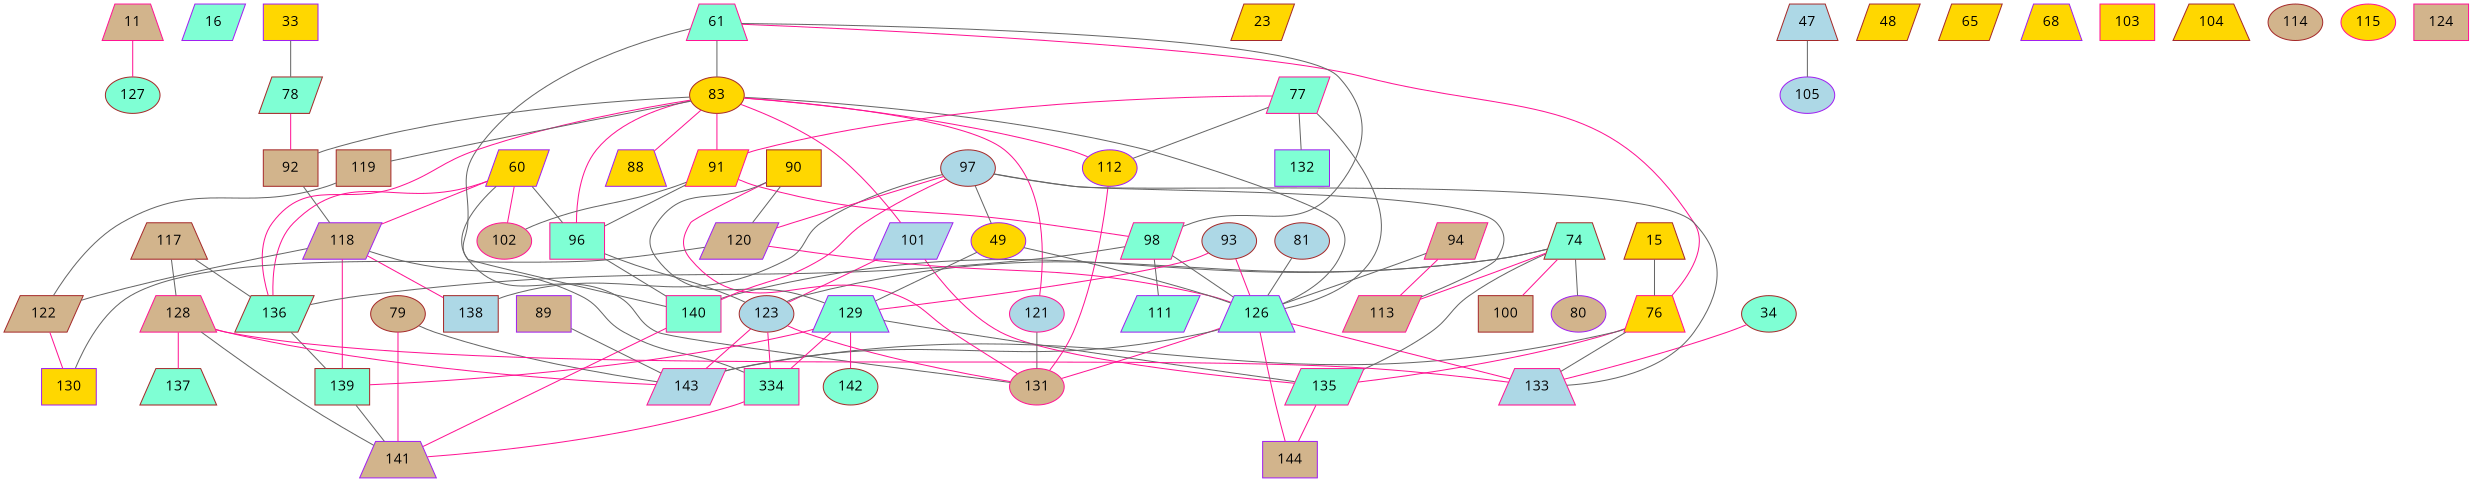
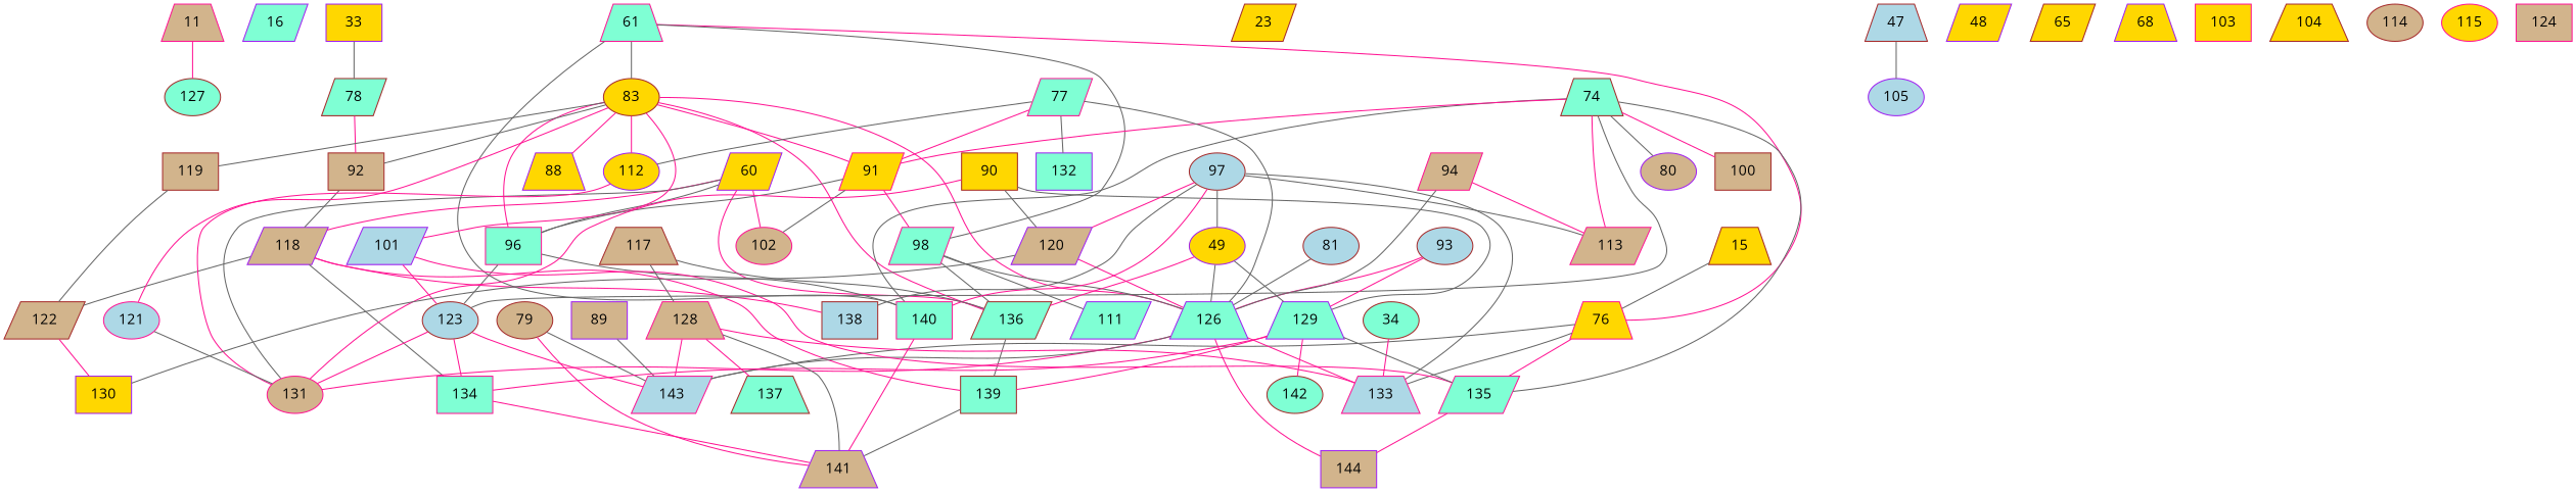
  graph {
    fontname="Open Sans"
    node [color=brown fillcolor=tan fontname="Open Sans" shape=parallelogram style=filled]
    edge [color=gray40 fontname="Open Sans"]
    11 [color=deeppink shape=trapezium]
    127 [fillcolor=aquamarine shape=ellipse]
    16 [color=purple fillcolor=aquamarine]
    60 [color=purple fillcolor=gold super="+29"]
    136 [fillcolor=aquamarine super="+106"]
    96 [color=deeppink fillcolor=aquamarine shape=box super="+84"]
    102 [color=deeppink shape=ellipse]
    118 [color=purple super="+116+21"]
    131 [color=deeppink shape=ellipse super="+1+109+110"]
    23 [fillcolor=gold]
    n11 [fillcolor=gold label=15 shape=trapezium]
    76 [color=deeppink fillcolor=gold shape=trapezium]
    133 [color=deeppink fillcolor=lightblue shape=trapezium super="+86"]
    135 [color=deeppink fillcolor=aquamarine super="+63"]
    143 [color=deeppink fillcolor=lightblue super="+125+54"]
    33 [color=purple fillcolor=gold shape=box]
    78 [fillcolor=aquamarine]
    92 [shape=box]
    34 [fillcolor=aquamarine shape=ellipse]
    139 [fillcolor=aquamarine shape=box super="+85"]
    47 [fillcolor=lightblue shape=trapezium]
    105 [color=purple fillcolor=lightblue shape=ellipse]
-   48 [fillcolor=gold]
+   48 [color=purple fillcolor=gold]
    140 [color=deeppink fillcolor=aquamarine shape=box super="+9+20+70"]
    123 [fillcolor=lightblue shape=ellipse super="+28+95"]
    138 [fillcolor=lightblue shape=box]
    122
-   134 [color=deeppink fillcolor=aquamarine shape=box super="+10" label=334]
+   134 [color=deeppink fillcolor=aquamarine shape=box super="+10"]
    61 [color=deeppink fillcolor=aquamarine shape=trapezium super="+3+27"]
    83 [fillcolor=gold shape=ellipse super="+35+41+58+72"]
    98 [color=deeppink fillcolor=aquamarine super="+6+17"]
    91 [color=deeppink fillcolor=gold super="+52"]
    112 [color=purple fillcolor=gold shape=ellipse super="+62"]
    126 [color=purple fillcolor=aquamarine shape=trapezium super="+37+43+107"]
    88 [color=purple fillcolor=gold shape=trapezium]
    101 [color=purple fillcolor=lightblue super="+69+66"]
    119 [shape=box]
    121 [color=deeppink fillcolor=lightblue shape=ellipse super="+8"]
    111 [color=purple fillcolor=aquamarine]
    141 [color=purple shape=trapezium]
    65 [fillcolor=gold]
    68 [color=purple fillcolor=gold shape=trapezium]
    74 [fillcolor=aquamarine shape=trapezium super="+55"]
    80 [color=purple shape=ellipse]
    100 [shape=box]
    113 [color=deeppink super="+75"]
    144 [color=purple shape=box super="+22"]
    77 [color=deeppink fillcolor=aquamarine]
    132 [color=purple fillcolor=aquamarine shape=box]
    79 [shape=ellipse super="+57+59"]
    81 [fillcolor=lightblue shape=ellipse]
    89 [color=purple shape=box]
    90 [fillcolor=gold shape=box super="+82"]
    120 [color=purple super="+49+51"]
    129 [color=purple fillcolor=aquamarine shape=trapezium super="+87+42"]
    130 [color=purple fillcolor=gold shape=box]
    142 [fillcolor=aquamarine shape=ellipse]
    93 [fillcolor=lightblue shape=ellipse super="+73"]
    94 [color=deeppink super="+40"]
    97 [fillcolor=lightblue shape=ellipse super="+64"]
    n61 [color=purple fillcolor=gold label=49 shape=ellipse]
    103 [color=deeppink fillcolor=gold shape=box]
    104 [fillcolor=gold shape=trapezium]
    114 [shape=ellipse]
    115 [color=deeppink fillcolor=gold shape=ellipse]
    117 [shape=trapezium super="+71"]
    128 [color=deeppink shape=trapezium super="+44"]
    137 [fillcolor=aquamarine shape=trapezium]
    124 [color=deeppink shape=box]
    11 -- 127 [color=deeppink]
    60 -- 136 [color=deeppink weight=2]
    60 -- 96
    60 -- 102 [color=deeppink]
    60 -- 118 [color=deeppink]
    60 -- 131
    136 -- 139
    96 -- 140
    96 -- 123 [weight=2]
    118 -- 139 [color=deeppink]
    118 -- 138 [color=deeppink]
    118 -- 122
    118 -- 134
    n11 -- 76
    76 -- 133
    76 -- 135 [color=deeppink]
    76 -- 143 [weight=2]
    135 -- 144 [color=deeppink]
    33 -- 78
    78 -- 92 [color=deeppink]
    92 -- 118
    34 -- 133 [color=deeppink]
    139 -- 141
    47 -- 105
    140 -- 141 [color=deeppink]
    123 -- 131 [color=deeppink]
    123 -- 143 [color=deeppink]
    123 -- 134 [color=deeppink]
    122 -- 130 [color=deeppink]
    134 -- 141 [color=deeppink]
    61 -- 76 [color=deeppink]
    61 -- 140
    61 -- 83 [weight=2]
    61 -- 98
    83 -- 136 [color=deeppink]
    83 -- 96 [color=deeppink weight=2]
    83 -- 92 [weight=2]
    83 -- 91 [color=deeppink weight=2]
    83 -- 112 [color=deeppink weight=2]
-   83 -- 126
+   83 -- 126 [color=deeppink]
    83 -- 88 [color=deeppink]
    83 -- 101 [color=deeppink]
    83 -- 119
    83 -- 121 [color=deeppink]
    98 -- 136
    98 -- 126 [weight=2]
    98 -- 111
    91 -- 96
    91 -- 102
    91 -- 98 [color=deeppink]
    112 -- 131 [color=deeppink]
    126 -- 131 [color=deeppink weight=2]
    126 -- 133 [color=deeppink weight=2]
    126 -- 143 [weight=2]
    126 -- 144 [color=deeppink]
    101 -- 135 [color=deeppink]
    101 -- 123 [color=deeppink]
    119 -- 122
    121 -- 131 [weight=2]
    74 -- 135
    74 -- 140
    74 -- 123
+   74 -- 91 [color=deeppink weight=2]
    74 -- 80
    74 -- 100 [color=deeppink]
    74 -- 113 [color=deeppink]
    77 -- 91 [color=deeppink]
    77 -- 112
    77 -- 126 [weight=2]
    77 -- 132
    79 -- 143
    79 -- 141 [color=deeppink]
    81 -- 126
    89 -- 143
    90 -- 131 [color=deeppink]
    90 -- 120
    90 -- 129
    120 -- 126 [color=deeppink]
    120 -- 130
    129 -- 135
    129 -- 139 [color=deeppink]
    129 -- 134 [color=deeppink]
    129 -- 142 [color=deeppink]
    93 -- 126 [color=deeppink]
    93 -- 129 [color=deeppink]
    94 -- 126
    94 -- 113 [color=deeppink]
    97 -- 133
    97 -- 140 [color=deeppink]
    97 -- 138
    97 -- 113
    97 -- 120 [color=deeppink]
    97 -- n61
+   n61 -- 136 [color=deeppink]
    n61 -- 126
    n61 -- 129
    117 -- 136
    117 -- 128
    128 -- 133 [color=deeppink]
    128 -- 143 [color=deeppink]
    128 -- 141
    128 -- 137 [color=deeppink]
  }
